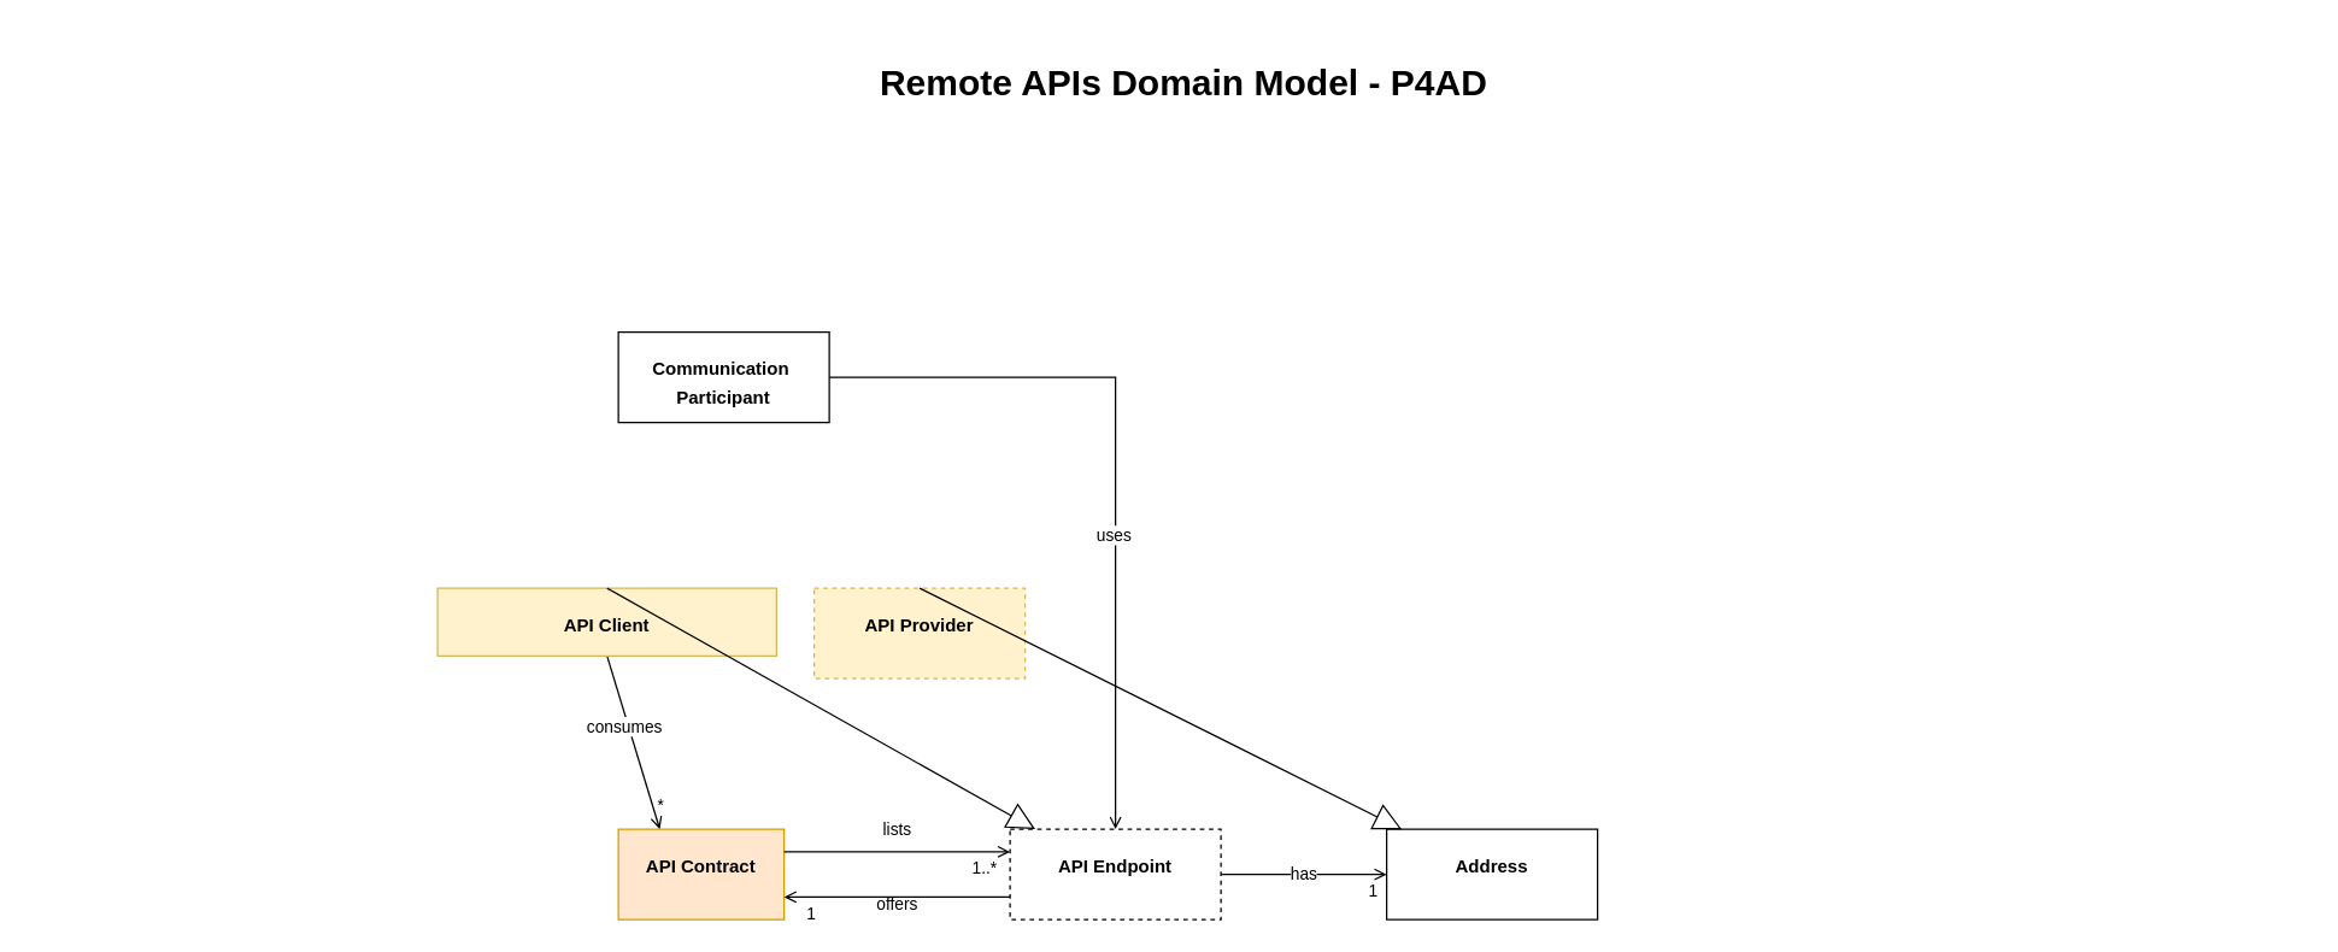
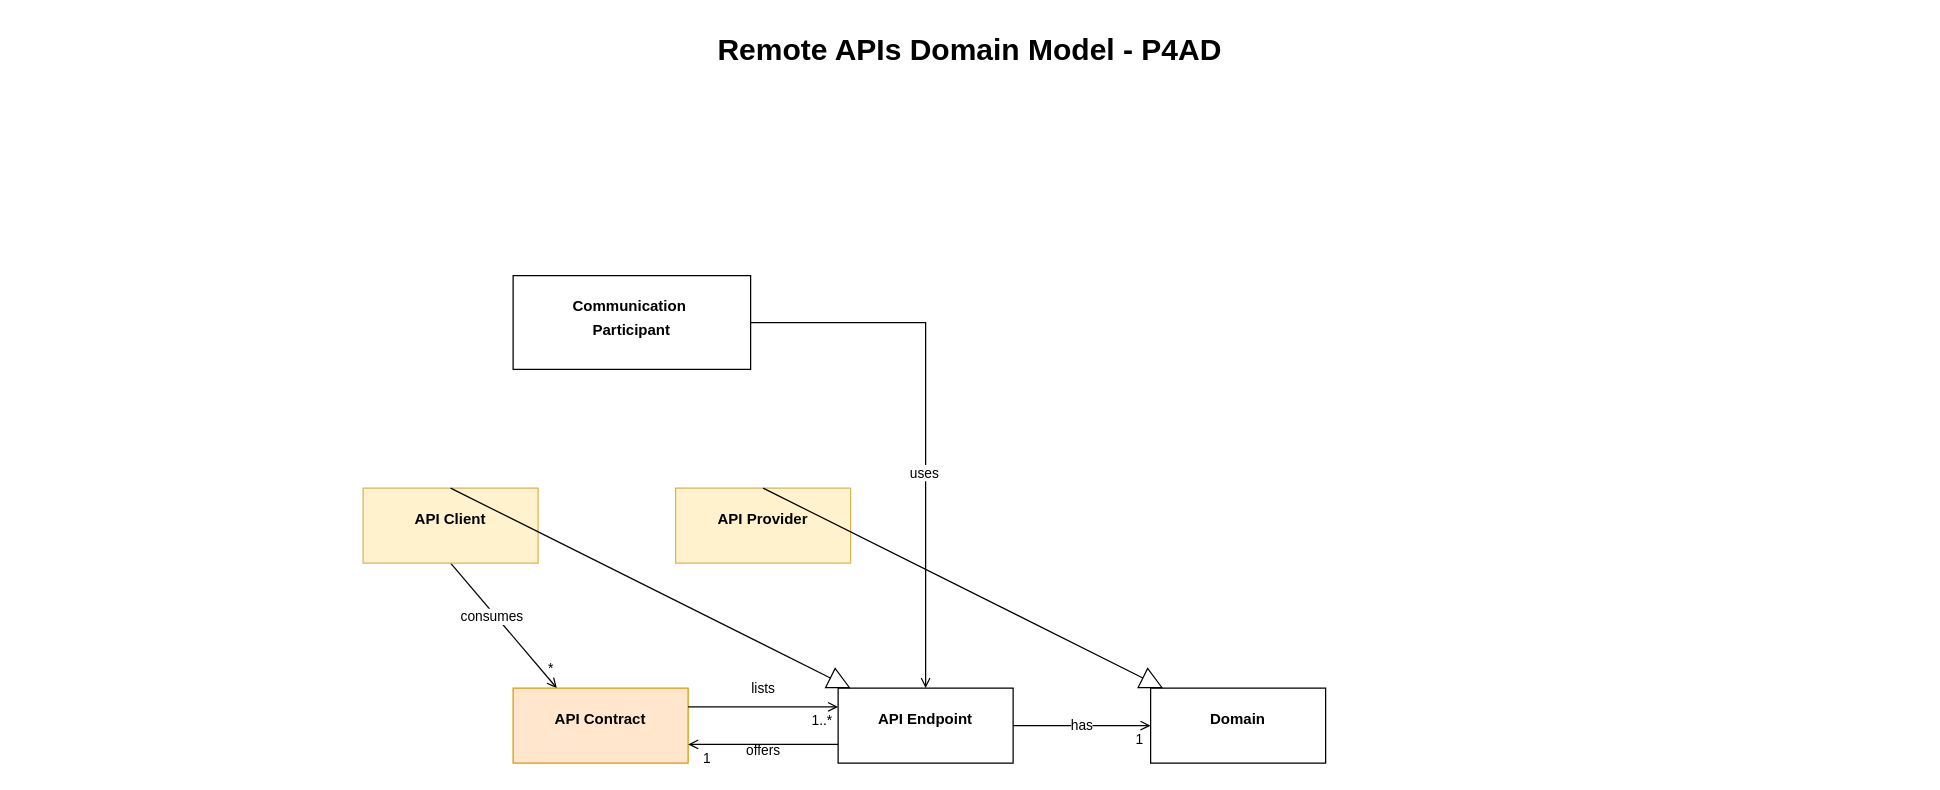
  <mxCell id="0" style=";html=1;" />
  <mxCell id="1" style=";html=1;" parent="0" />
- <mxCell id="2" value="Remote APIs Domain Model - P4AD" style="text;strokeColor=none;fillColor=none;html=1;fontSize=24;fontStyle=1;verticalAlign=middle;align=center;labelBackgroundColor=none;rounded=0;" parent="1" vertex="1"><mxGeometry x="30" y="35" width="1510" height="40" as="geometry" /></mxCell>
+ <mxCell id="2" value="Remote APIs Domain Model - P4AD" style="text;strokeColor=none;fillColor=none;html=1;fontSize=24;fontStyle=1;verticalAlign=middle;align=center;labelBackgroundColor=none;rounded=0;" parent="1" vertex="1"><mxGeometry x="20" y="20" width="1510" height="40" as="geometry" /></mxCell>
  <mxCell id="3" style="rounded=0;orthogonalLoop=1;jettySize=auto;html=1;exitX=0.5;exitY=1;exitDx=0;exitDy=0;entryX=0.25;entryY=0;entryDx=0;entryDy=0;endArrow=open;endFill=0;labelBackgroundColor=none;fontColor=default;" edge="1" parent="1" source="6" target="11"><mxGeometry relative="1" as="geometry" /></mxCell>
  <mxCell id="4" value="*" style="edgeLabel;html=1;align=center;verticalAlign=middle;resizable=0;points=[];" vertex="1" connectable="0" parent="3"><mxGeometry x="0.801" y="3" relative="1" as="geometry"><mxPoint x="1" y="-4" as="offset" /></mxGeometry></mxCell>
  <mxCell id="5" value="consumes" style="edgeLabel;html=1;align=center;verticalAlign=middle;resizable=0;points=[];" vertex="1" connectable="0" parent="3"><mxGeometry x="-0.197" y="-3" relative="1" as="geometry"><mxPoint as="offset" /></mxGeometry></mxCell>
- <mxCell id="6" value="&lt;p style=&quot;margin:0px;margin-top:4px;text-align:center;&quot;&gt;&lt;br&gt;&lt;b&gt;API Client&lt;/b&gt;&lt;/p&gt;" style="verticalAlign=top;align=left;overflow=fill;fontSize=12;fontFamily=Helvetica;html=1;labelBackgroundColor=none;rounded=0;fillColor=#fff2cc;strokeColor=#d6b656;" vertex="1" parent="1"><mxGeometry x="290" y="390" width="225" height="45" as="geometry" /></mxCell>
- <mxCell id="7" value="&lt;p style=&quot;margin:0px;margin-top:4px;text-align:center;&quot;&gt;&lt;br&gt;&lt;b&gt;API Provider&lt;/b&gt;&lt;/p&gt;" style="verticalAlign=top;align=left;overflow=fill;fontSize=12;fontFamily=Helvetica;html=1;labelBackgroundColor=none;rounded=0;fillColor=#fff2cc;strokeColor=#d6b656;dashed=1;" vertex="1" parent="1"><mxGeometry x="540" y="390" width="140" height="60" as="geometry" /></mxCell>
+ <mxCell id="6" value="&lt;p style=&quot;margin:0px;margin-top:4px;text-align:center;&quot;&gt;&lt;br&gt;&lt;b&gt;API Client&lt;/b&gt;&lt;/p&gt;" style="verticalAlign=top;align=left;overflow=fill;fontSize=12;fontFamily=Helvetica;html=1;labelBackgroundColor=none;rounded=0;fillColor=#fff2cc;strokeColor=#d6b656;" vertex="1" parent="1"><mxGeometry x="290" y="390" width="140" height="60" as="geometry" /></mxCell>
+ <mxCell id="7" value="&lt;p style=&quot;margin:0px;margin-top:4px;text-align:center;&quot;&gt;&lt;br&gt;&lt;b&gt;API Provider&lt;/b&gt;&lt;/p&gt;" style="verticalAlign=top;align=left;overflow=fill;fontSize=12;fontFamily=Helvetica;html=1;labelBackgroundColor=none;rounded=0;fillColor=#fff2cc;strokeColor=#d6b656;" vertex="1" parent="1"><mxGeometry x="540" y="390" width="140" height="60" as="geometry" /></mxCell>
  <mxCell id="8" style="edgeStyle=orthogonalEdgeStyle;rounded=0;orthogonalLoop=1;jettySize=auto;html=1;exitX=1;exitY=0.5;exitDx=0;exitDy=0;endArrow=open;endFill=0;" edge="1" parent="1" source="10" target="14"><mxGeometry relative="1" as="geometry" /></mxCell>
  <mxCell id="9" value="uses" style="edgeLabel;html=1;align=center;verticalAlign=middle;resizable=0;points=[];" vertex="1" connectable="0" parent="8"><mxGeometry x="0.2" y="-2" relative="1" as="geometry"><mxPoint as="offset" /></mxGeometry></mxCell>
- <mxCell id="10" value="&lt;p style=&quot;margin:0px;margin-top:4px;text-align:center;&quot;&gt;&lt;br&gt;&lt;b&gt;Communication&amp;nbsp;&lt;/b&gt;&lt;/p&gt;&lt;p style=&quot;margin:0px;margin-top:4px;text-align:center;&quot;&gt;&lt;b&gt;Participant&lt;/b&gt;&lt;/p&gt;" style="verticalAlign=top;align=left;overflow=fill;fontSize=12;fontFamily=Helvetica;html=1;labelBackgroundColor=none;rounded=0;" vertex="1" parent="1"><mxGeometry x="410" y="220" width="140" height="60" as="geometry" /></mxCell>
- <mxCell id="11" value="&lt;p style=&quot;margin:0px;margin-top:4px;text-align:center;&quot;&gt;&lt;br&gt;&lt;b&gt;API Contract&lt;/b&gt;&lt;/p&gt;" style="verticalAlign=top;align=left;overflow=fill;fontSize=12;fontFamily=Helvetica;html=1;labelBackgroundColor=none;rounded=0;fillColor=#ffe6cc;strokeColor=#d79b00;" vertex="1" parent="1"><mxGeometry x="410" y="550" width="110" height="60" as="geometry" /></mxCell>
+ <mxCell id="10" value="&lt;p style=&quot;margin:0px;margin-top:4px;text-align:center;&quot;&gt;&lt;br&gt;&lt;b&gt;Communication&amp;nbsp;&lt;/b&gt;&lt;/p&gt;&lt;p style=&quot;margin:0px;margin-top:4px;text-align:center;&quot;&gt;&lt;b&gt;Participant&lt;/b&gt;&lt;/p&gt;" style="verticalAlign=top;align=left;overflow=fill;fontSize=12;fontFamily=Helvetica;html=1;labelBackgroundColor=none;rounded=0;" vertex="1" parent="1"><mxGeometry x="410" y="220" width="190" height="75" as="geometry" /></mxCell>
+ <mxCell id="11" value="&lt;p style=&quot;margin:0px;margin-top:4px;text-align:center;&quot;&gt;&lt;br&gt;&lt;b&gt;API Contract&lt;/b&gt;&lt;/p&gt;" style="verticalAlign=top;align=left;overflow=fill;fontSize=12;fontFamily=Helvetica;html=1;labelBackgroundColor=none;rounded=0;fillColor=#ffe6cc;strokeColor=#d79b00;" vertex="1" parent="1"><mxGeometry x="410" y="550" width="140" height="60" as="geometry" /></mxCell>
  <mxCell id="12" value="has" style="edgeStyle=orthogonalEdgeStyle;rounded=0;orthogonalLoop=1;jettySize=auto;html=1;exitX=1;exitY=0.5;exitDx=0;exitDy=0;entryX=0;entryY=0.5;entryDx=0;entryDy=0;endArrow=open;endFill=0;" edge="1" parent="1" source="14" target="15"><mxGeometry relative="1" as="geometry" /></mxCell>
  <mxCell id="13" value="1" style="edgeLabel;html=1;align=center;verticalAlign=middle;resizable=0;points=[];" vertex="1" connectable="0" parent="12"><mxGeometry x="0.812" y="1" relative="1" as="geometry"><mxPoint y="11" as="offset" /></mxGeometry></mxCell>
- <mxCell id="14" value="&lt;p style=&quot;margin:0px;margin-top:4px;text-align:center;&quot;&gt;&lt;br&gt;&lt;b&gt;API Endpoint&lt;/b&gt;&lt;/p&gt;" style="verticalAlign=top;align=left;overflow=fill;fontSize=12;fontFamily=Helvetica;html=1;labelBackgroundColor=none;rounded=0;dashed=1;" vertex="1" parent="1"><mxGeometry x="670" y="550" width="140" height="60" as="geometry" /></mxCell>
- <mxCell id="15" value="&lt;p style=&quot;margin:0px;margin-top:4px;text-align:center;&quot;&gt;&lt;br&gt;&lt;b&gt;Address&lt;/b&gt;&lt;/p&gt;" style="verticalAlign=top;align=left;overflow=fill;fontSize=12;fontFamily=Helvetica;html=1;labelBackgroundColor=none;rounded=0;" vertex="1" parent="1"><mxGeometry x="920" y="550" width="140" height="60" as="geometry" /></mxCell>
+ <mxCell id="14" value="&lt;p style=&quot;margin:0px;margin-top:4px;text-align:center;&quot;&gt;&lt;br&gt;&lt;b&gt;API Endpoint&lt;/b&gt;&lt;/p&gt;" style="verticalAlign=top;align=left;overflow=fill;fontSize=12;fontFamily=Helvetica;html=1;labelBackgroundColor=none;rounded=0;" vertex="1" parent="1"><mxGeometry x="670" y="550" width="140" height="60" as="geometry" /></mxCell>
+ <mxCell id="15" value="&lt;p style=&quot;margin:0px;margin-top:4px;text-align:center;&quot;&gt;&lt;br&gt;&lt;b&gt;Domain&lt;/b&gt;&lt;/p&gt;" style="verticalAlign=top;align=left;overflow=fill;fontSize=12;fontFamily=Helvetica;html=1;labelBackgroundColor=none;rounded=0;" vertex="1" parent="1"><mxGeometry x="920" y="550" width="140" height="60" as="geometry" /></mxCell>
  <mxCell id="16" value="" style="endArrow=block;endSize=16;endFill=0;html=1;rounded=0;exitX=0.5;exitY=0;exitDx=0;exitDy=0;labelBackgroundColor=none;fontColor=default;" edge="1" parent="1" source="7" target="15"><mxGeometry width="160" relative="1" as="geometry"><mxPoint x="620" y="540" as="sourcePoint" /><mxPoint x="770" y="540" as="targetPoint" /></mxGeometry></mxCell>
  <mxCell id="17" value="" style="endArrow=block;endSize=16;endFill=0;html=1;rounded=0;exitX=0.5;exitY=0;exitDx=0;exitDy=0;labelBackgroundColor=none;fontColor=default;" edge="1" parent="1" source="6" target="14"><mxGeometry x="0.065" y="-4" width="160" relative="1" as="geometry"><mxPoint x="620" y="400" as="sourcePoint" /><mxPoint x="520" y="300" as="targetPoint" /><mxPoint as="offset" /></mxGeometry></mxCell>
  <mxCell id="18" value="lists" style="rounded=0;orthogonalLoop=1;jettySize=auto;html=1;exitX=1;exitY=0.25;exitDx=0;exitDy=0;entryX=0;entryY=0.25;entryDx=0;entryDy=0;endArrow=open;endFill=0;labelBackgroundColor=none;fontColor=default;" edge="1" parent="1" source="11" target="14"><mxGeometry y="15" relative="1" as="geometry"><mxPoint x="620" y="460" as="sourcePoint" /><mxPoint x="517.02" y="560" as="targetPoint" /><mxPoint as="offset" /></mxGeometry></mxCell>
  <mxCell id="19" value="1..*" style="edgeLabel;html=1;align=center;verticalAlign=middle;resizable=0;points=[];" vertex="1" connectable="0" parent="18"><mxGeometry x="0.733" y="-6" relative="1" as="geometry"><mxPoint x="2" y="4" as="offset" /></mxGeometry></mxCell>
  <mxCell id="20" value="offers" style="rounded=0;orthogonalLoop=1;jettySize=auto;html=1;exitX=0;exitY=0.75;exitDx=0;exitDy=0;entryX=1;entryY=0.75;entryDx=0;entryDy=0;endArrow=open;endFill=0;labelBackgroundColor=none;fontColor=default;" edge="1" parent="1" source="14" target="11"><mxGeometry y="5" relative="1" as="geometry"><mxPoint x="560" y="575" as="sourcePoint" /><mxPoint x="680" y="575" as="targetPoint" /><mxPoint as="offset" /></mxGeometry></mxCell>
  <mxCell id="21" value="1" style="edgeLabel;html=1;align=center;verticalAlign=middle;resizable=0;points=[];" vertex="1" connectable="0" parent="20"><mxGeometry x="0.767" y="2" relative="1" as="geometry"><mxPoint y="8" as="offset" /></mxGeometry></mxCell>
